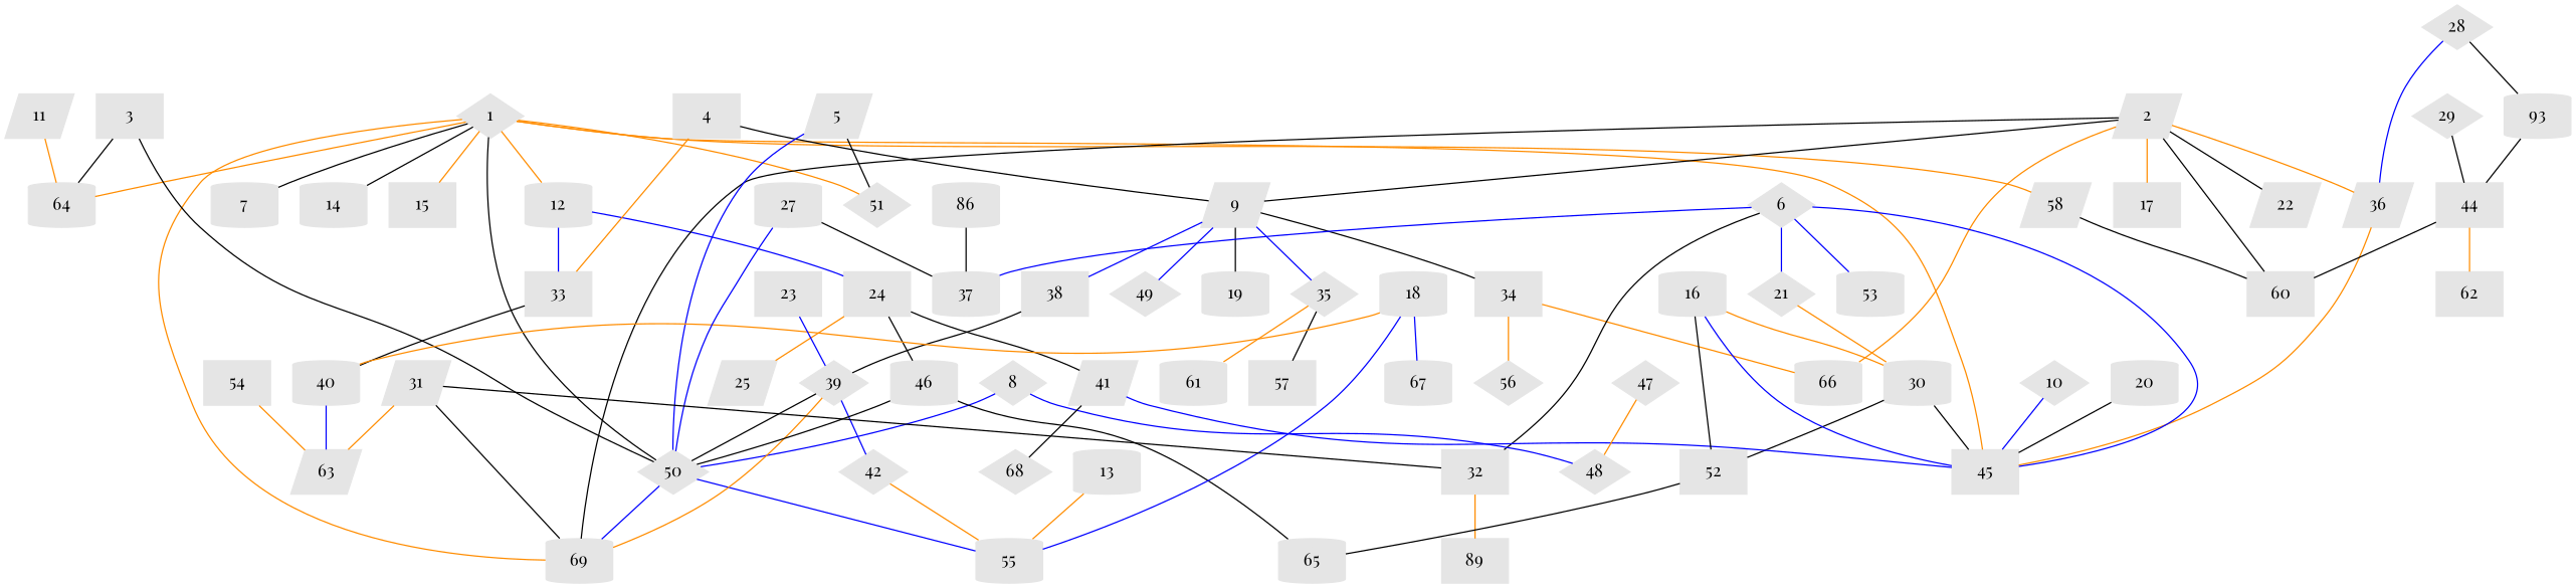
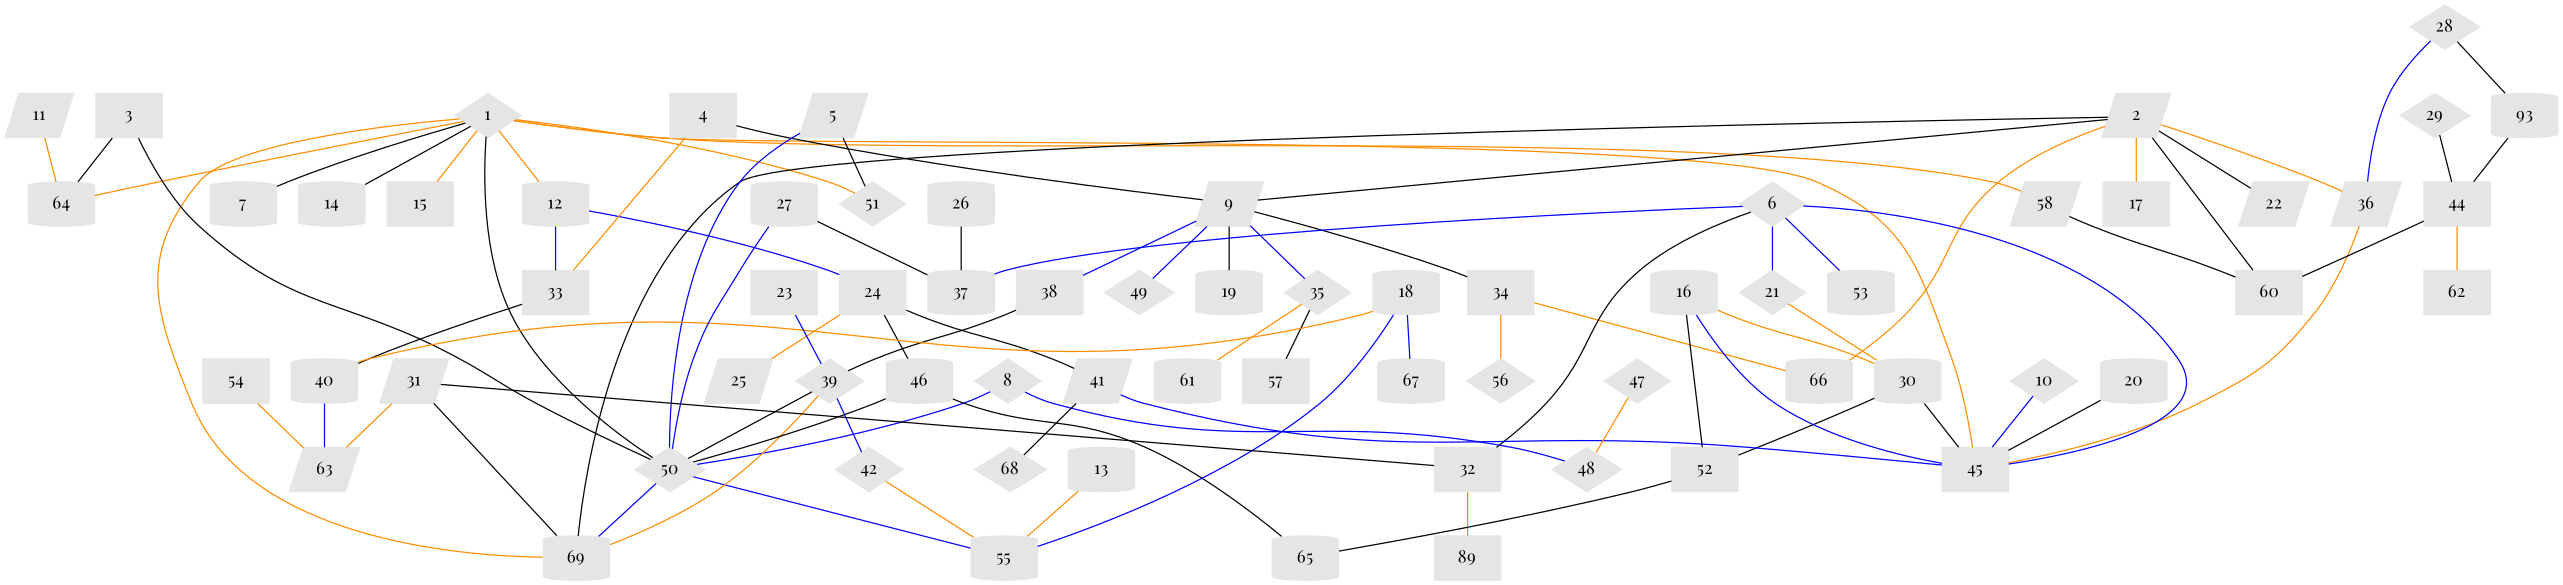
  graph {
    fontname="Playfair Display"
    node [color=gray90 fontname="Playfair Display" shape=cylinder style=filled]
    edge [color=black fontname="Playfair Display" weight=1.0]
    1 [shape=diamond]
    7
    12
    14
    15 [shape=box]
    45 [shape=box]
    50 [shape=diamond]
    51 [shape=diamond]
    58 [shape=parallelogram]
    64
    69
    33 [shape=box]
    24 [shape=box]
    55
    60 [shape=box]
    2 [shape=parallelogram]
    9 [shape=parallelogram]
    17 [shape=box]
    22 [shape=parallelogram]
    36 [shape=parallelogram]
    66
    19
    34 [shape=box]
    35 [shape=diamond]
    38 [shape=box]
    49 [shape=diamond]
    3 [shape=box]
    4 [shape=box]
    40
    5 [shape=parallelogram]
    6 [shape=diamond]
    21 [shape=diamond]
    32 [shape=box]
    37
    53
    30
    n37 [label=89 shape=box]
    8 [shape=diamond]
    48 [shape=diamond]
    56 [shape=diamond]
    57 [shape=box]
    61
    39 [shape=diamond]
    10 [shape=diamond]
    11 [shape=parallelogram]
    25 [shape=parallelogram]
    41 [shape=parallelogram]
    46
    13
    16
    52 [shape=box]
    65
    18
    67
    63 [shape=parallelogram]
    20
    23 [shape=box]
    42 [shape=diamond]
    68 [shape=diamond]
-   26 [label=86]
+   26
    27
    28 [shape=diamond]
    n63 [label=93]
    44 [shape=box]
    29 [shape=diamond]
    62 [shape=box]
    31 [shape=parallelogram]
    47 [shape=diamond]
    54 [shape=box]
    1 -- 7
    1 -- 12 [color=darkorange]
    1 -- 14
    1 -- 15 [color=darkorange]
    1 -- 45 [color=darkorange weight=2.0]
    1 -- 50
    1 -- 51 [color=darkorange]
    1 -- 58 [color=darkorange]
    1 -- 64 [color=darkorange]
    1 -- 69 [color=darkorange]
    12 -- 33 [color=blue]
    12 -- 24 [color=blue]
    50 -- 69 [color=blue]
    50 -- 55 [color=blue]
    58 -- 60
    33 -- 40
    24 -- 25 [color=darkorange]
    24 -- 41
    24 -- 46
    2 -- 69
    2 -- 60
    2 -- 9
    2 -- 17 [color=darkorange]
    2 -- 22
    2 -- 36 [color=darkorange]
    2 -- 66 [color=darkorange]
    9 -- 19
    9 -- 34
    9 -- 35 [color=blue]
    9 -- 38 [color=blue]
    9 -- 49 [color=blue]
    36 -- 45 [color=darkorange]
    34 -- 66 [color=darkorange]
    34 -- 56 [color=darkorange]
    35 -- 57
    35 -- 61 [color=darkorange]
    38 -- 39
    3 -- 50
    3 -- 64
    4 -- 33 [color=darkorange]
    4 -- 9
    40 -- 63 [color=blue]
    5 -- 50 [color=blue]
    5 -- 51
    6 -- 45 [color=blue]
    6 -- 21 [color=blue]
    6 -- 32
    6 -- 37 [color=blue]
    6 -- 53 [color=blue]
    21 -- 30 [color=darkorange]
    32 -- n37 [color=darkorange]
    30 -- 45
    30 -- 52
    8 -- 50 [color=blue]
    8 -- 48 [color=blue]
    39 -- 50
    39 -- 69 [color=darkorange]
    39 -- 42 [color=blue]
    10 -- 45 [color=blue]
    11 -- 64 [color=darkorange]
    41 -- 45 [color=blue]
    41 -- 68
    46 -- 50
    46 -- 65
    13 -- 55 [color=darkorange]
    16 -- 45 [color=blue]
    16 -- 30 [color=darkorange]
    16 -- 52
    52 -- 65
    18 -- 55 [color=blue]
    18 -- 40 [color=darkorange]
    18 -- 67 [color=blue]
    20 -- 45
    23 -- 39 [color=blue]
    42 -- 55 [color=darkorange]
    26 -- 37
    27 -- 50 [color=blue]
    27 -- 37
    28 -- 36 [color=blue]
    28 -- n63
    n63 -- 44
    44 -- 60
    44 -- 62 [color=darkorange]
    29 -- 44
    31 -- 69
    31 -- 32
    31 -- 63 [color=darkorange]
    47 -- 48 [color=darkorange]
    54 -- 63 [color=darkorange]
  }
